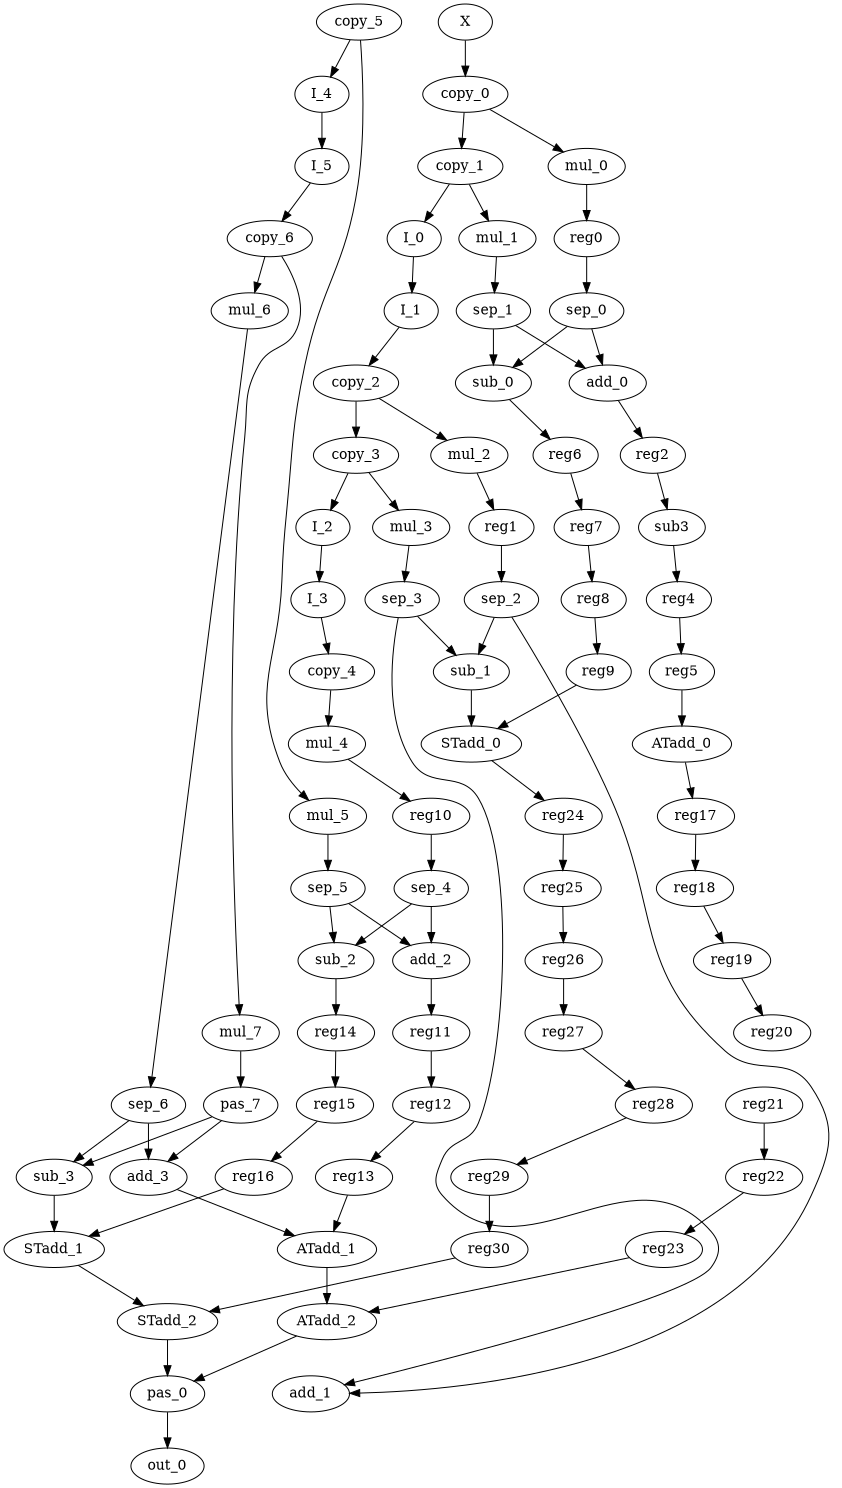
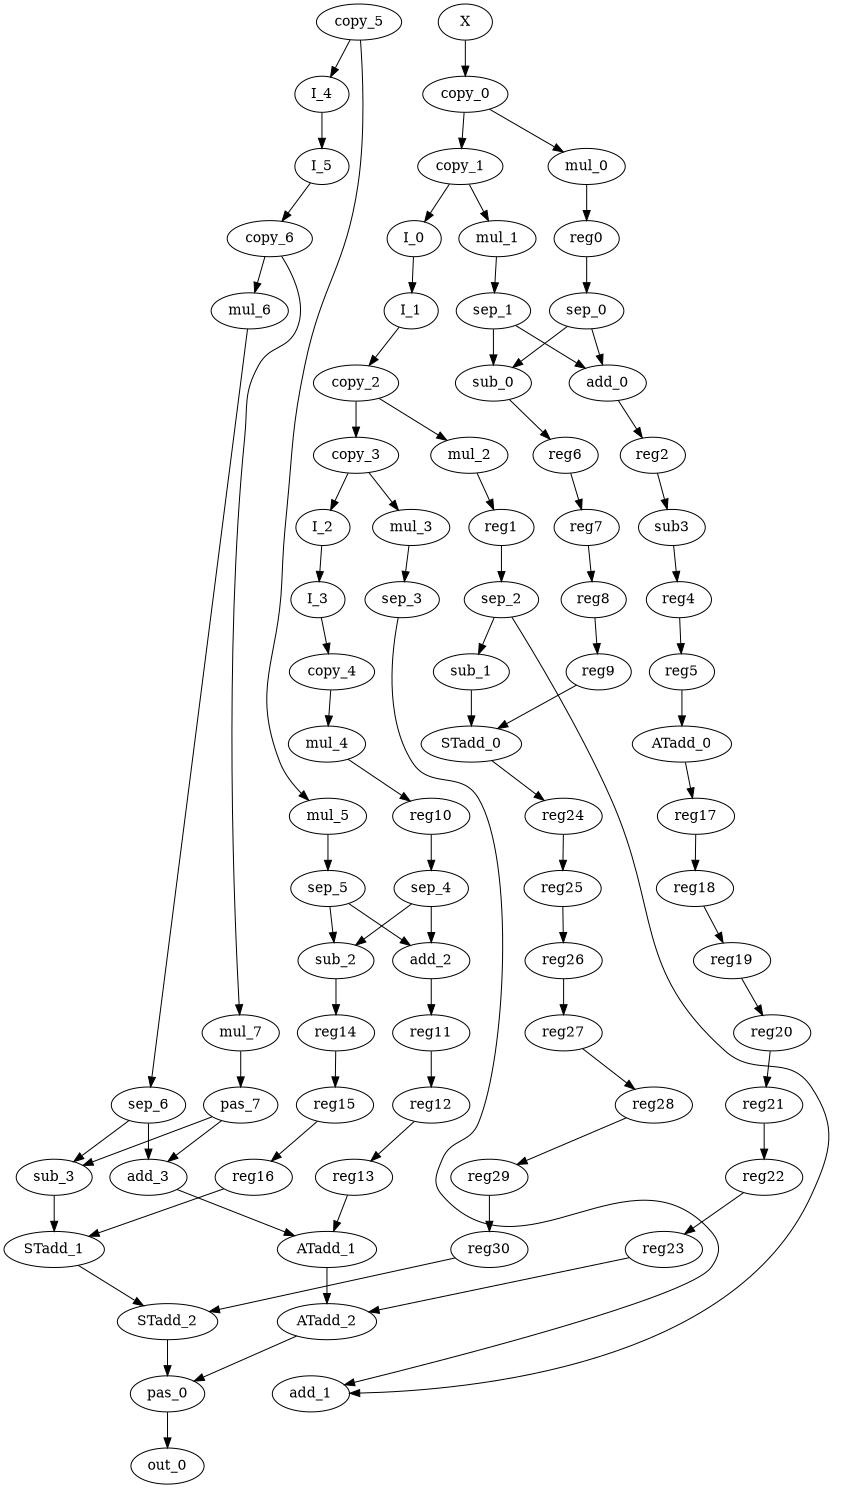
  digraph {
    edge [weight=0]
    sub_1
    STadd_0
    reg24
    reg25
    ATadd_2
    pas_0
    out_0
    copy_2
    copy_3
    mul_2
    I_2
    mul_3
    reg1
    I_3
    sep_3
    sep_2
    mul_1
    sep_1
    add_0
    sub_0
    reg2
    reg6
    sub_3
    STadd_1
    STadd_2
    copy_6
    mul_6
    mul_7
    sep_6
    n30 [label=pas_7]
    add_3
    ATadd_0
    reg17
    reg18
    add_2
    reg11
    reg12
    reg13
    ATadd_1
    add_1
    sep_4
    sub_2
    reg14
    reg15
    copy_5
    mul_5
    I_4
    sep_5
    I_5
    sep_0
    n51 [label=sub3]
    reg7
    copy_4
    mul_4
    reg10
    reg26
    I_0
    I_1
    copy_1
    mul_0
    reg0
    reg19
    reg4
    copy_0
    reg8
    reg16
    X
    reg27
    reg28
    reg29
    reg30
    reg9
    reg20
    reg21
    reg22
    reg23
    reg5
    sub_1 -> STadd_0 [weight=7]
    STadd_0 -> reg24
    reg24 -> reg25
    reg25 -> reg26
    ATadd_2 -> pas_0
    pas_0 -> out_0
    copy_2 -> copy_3 [weight=11]
    copy_2 -> mul_2
    copy_3 -> I_2
    copy_3 -> mul_3
    mul_2 -> reg1
    I_2 -> I_3
    mul_3 -> sep_3
    reg1 -> sep_2 [weight=7]
    I_3 -> copy_4
-   sep_3 -> sub_1
    sep_3 -> add_1
    sep_2 -> sub_1
    sep_2 -> add_1
    mul_1 -> sep_1
    sep_1 -> add_0
    sep_1 -> sub_0 [weight=2]
    add_0 -> reg2
    sub_0 -> reg6
    reg2 -> n51
    reg6 -> reg7
    sub_3 -> STadd_1 [weight=1]
    STadd_1 -> STadd_2
    STadd_2 -> pas_0 [weight=3]
    copy_6 -> mul_6
    copy_6 -> mul_7
    mul_6 -> sep_6
    mul_7 -> n30 [weight=2]
    sep_6 -> sub_3
    sep_6 -> add_3 [weight=2]
    n30 -> sub_3
    n30 -> add_3
    add_3 -> ATadd_1
    ATadd_0 -> reg17
    reg17 -> reg18
    reg18 -> reg19
    add_2 -> reg11
    reg11 -> reg12 [weight=2]
    reg12 -> reg13
    reg13 -> ATadd_1
    ATadd_1 -> ATadd_2 [weight=2]
    sep_4 -> add_2 [weight=2]
    sep_4 -> sub_2
    sub_2 -> reg14 [weight=1]
    reg14 -> reg15
    reg15 -> reg16
    copy_5 -> mul_5
    copy_5 -> I_4
    mul_5 -> sep_5 [weight=4]
    I_4 -> I_5
    sep_5 -> add_2
    sep_5 -> sub_2
    I_5 -> copy_6
    sep_0 -> add_0
    sep_0 -> sub_0
    n51 -> reg4
    reg7 -> reg8
    copy_4 -> mul_4
    mul_4 -> reg10
    reg10 -> sep_4
    reg26 -> reg27 [weight=1]
    I_0 -> I_1
    I_1 -> copy_2
    copy_1 -> mul_1
    copy_1 -> I_0
    mul_0 -> reg0 [weight=1]
    reg0 -> sep_0 [weight=1]
    reg19 -> reg20
    reg4 -> reg5
    copy_0 -> copy_1
    copy_0 -> mul_0
    reg8 -> reg9
    reg16 -> STadd_1
    X -> copy_0 [weight=1]
    reg27 -> reg28
    reg28 -> reg29
    reg29 -> reg30 [weight=1]
    reg30 -> STadd_2
    reg9 -> STadd_0
+   reg20 -> reg21
    reg21 -> reg22
    reg22 -> reg23
    reg23 -> ATadd_2
    reg5 -> ATadd_0 [weight=3]
  }
